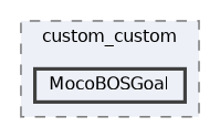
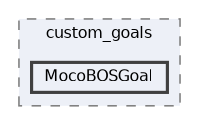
  digraph {
    compound=true
    rankdir=LR
    n1 [color=grey25 fillcolor="#edf0f7" fontname=Helvetica fontsize=10 height=0.2 label=MocoBOSGoal shape=box style="filled,bold" width=0.4]
    subgraph cluster_1 {
      bgcolor="#edf0f7"
      fontname=Helvetica
      fontsize=10
-     label=custom_custom
+     label=custom_goals
      pencolor=grey50
      style="filled,dashed"
      n1
    }
  }
